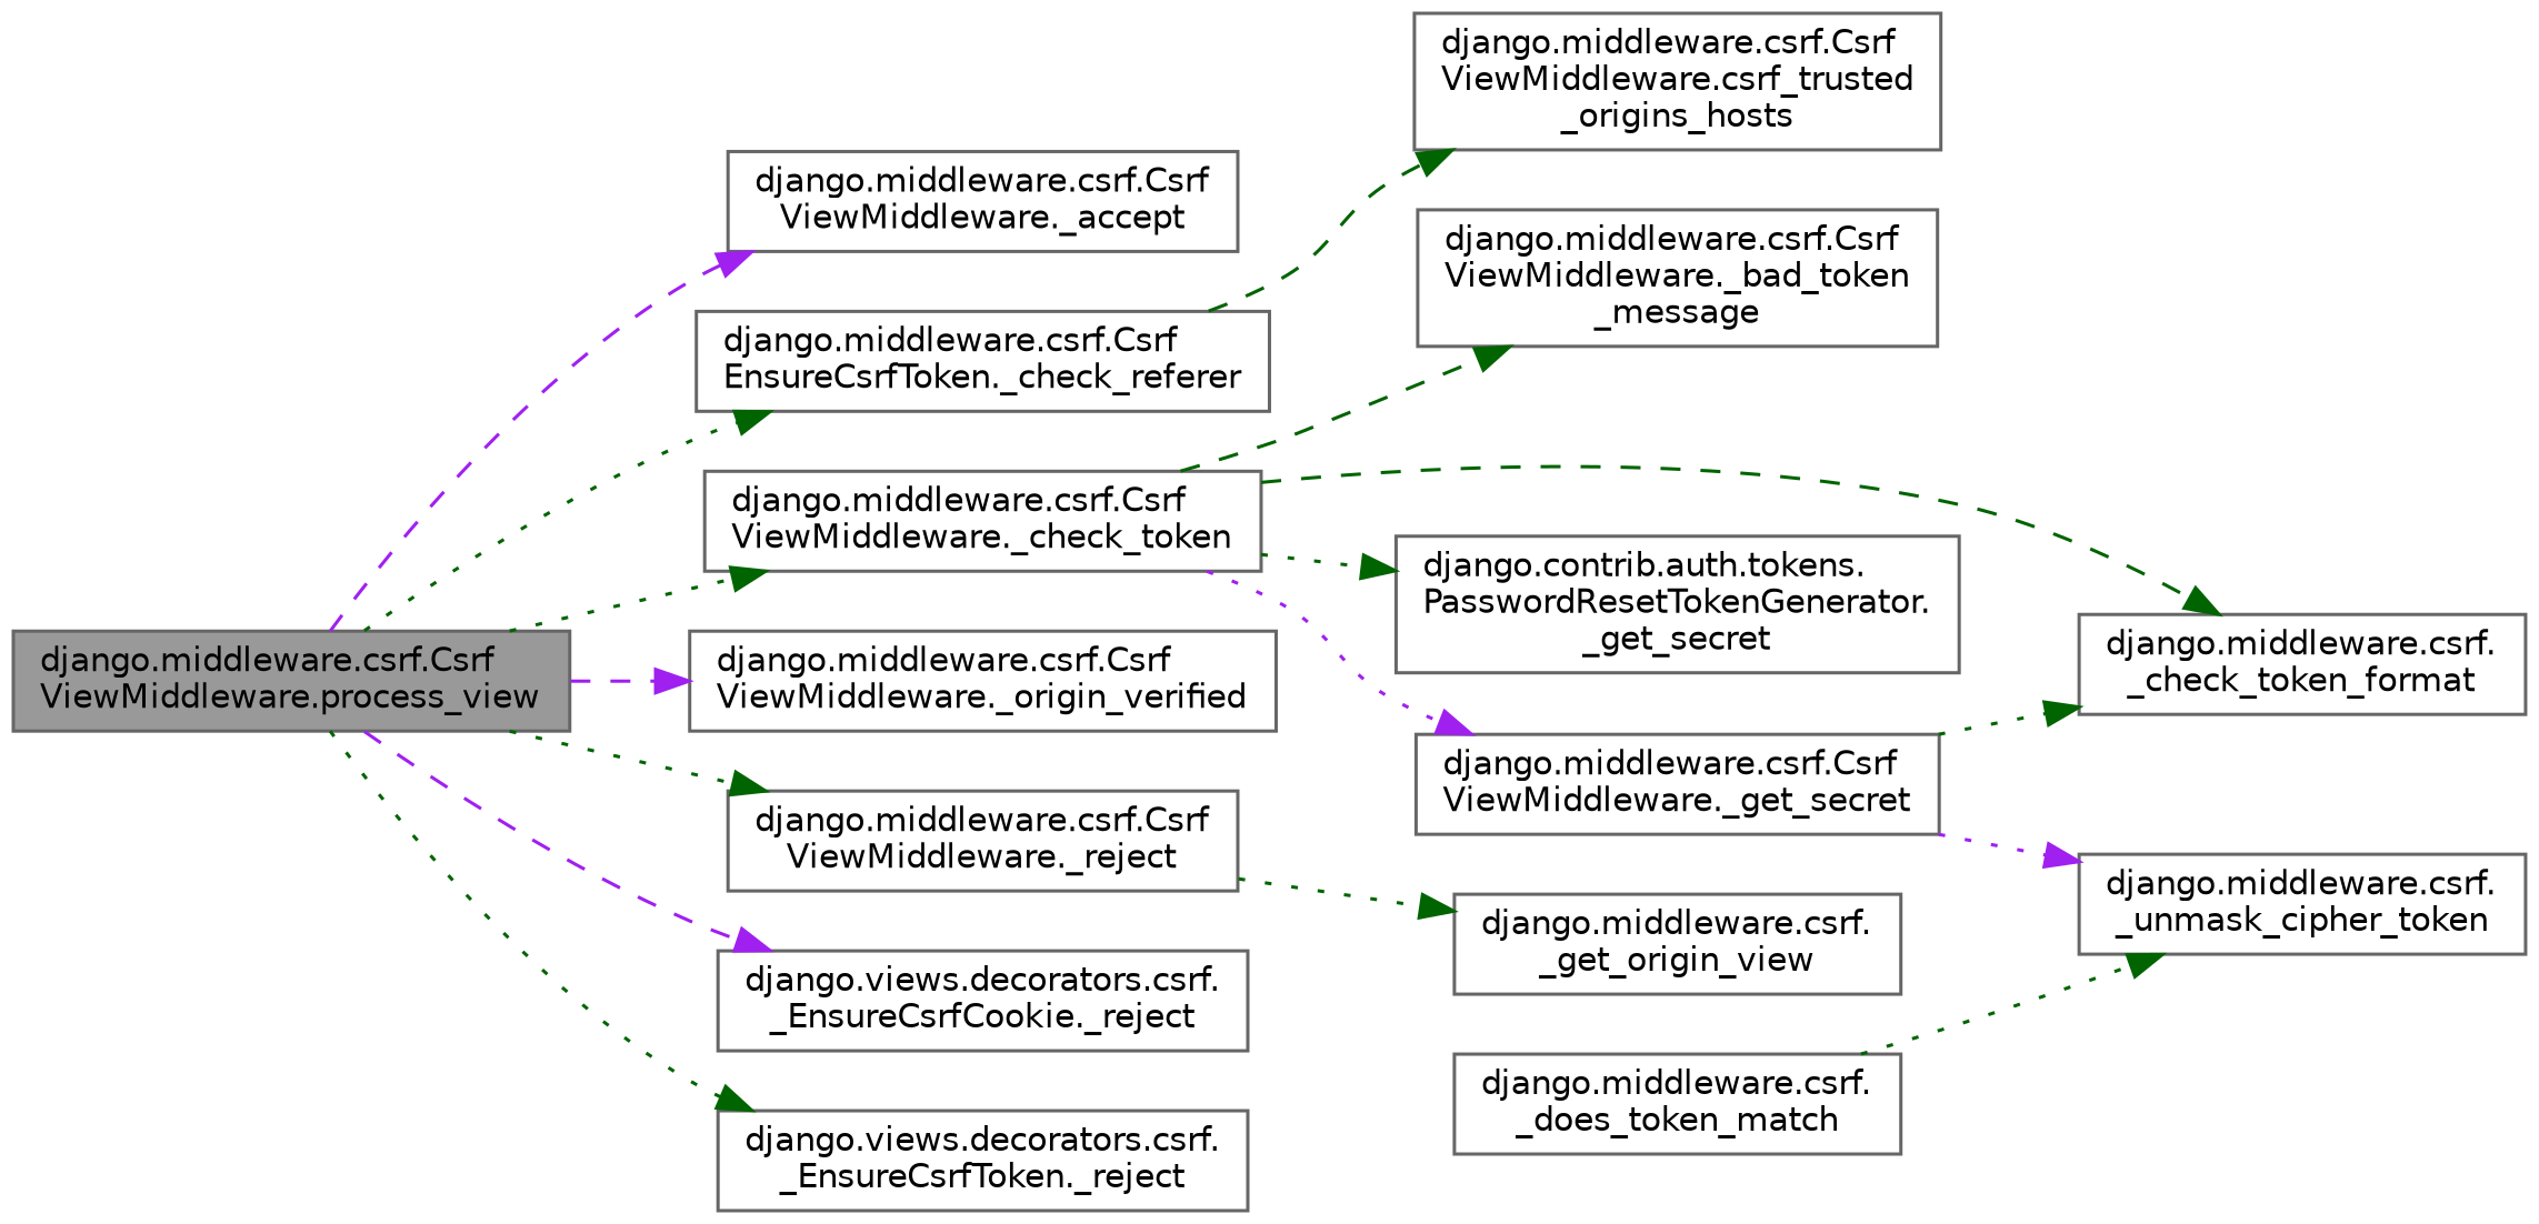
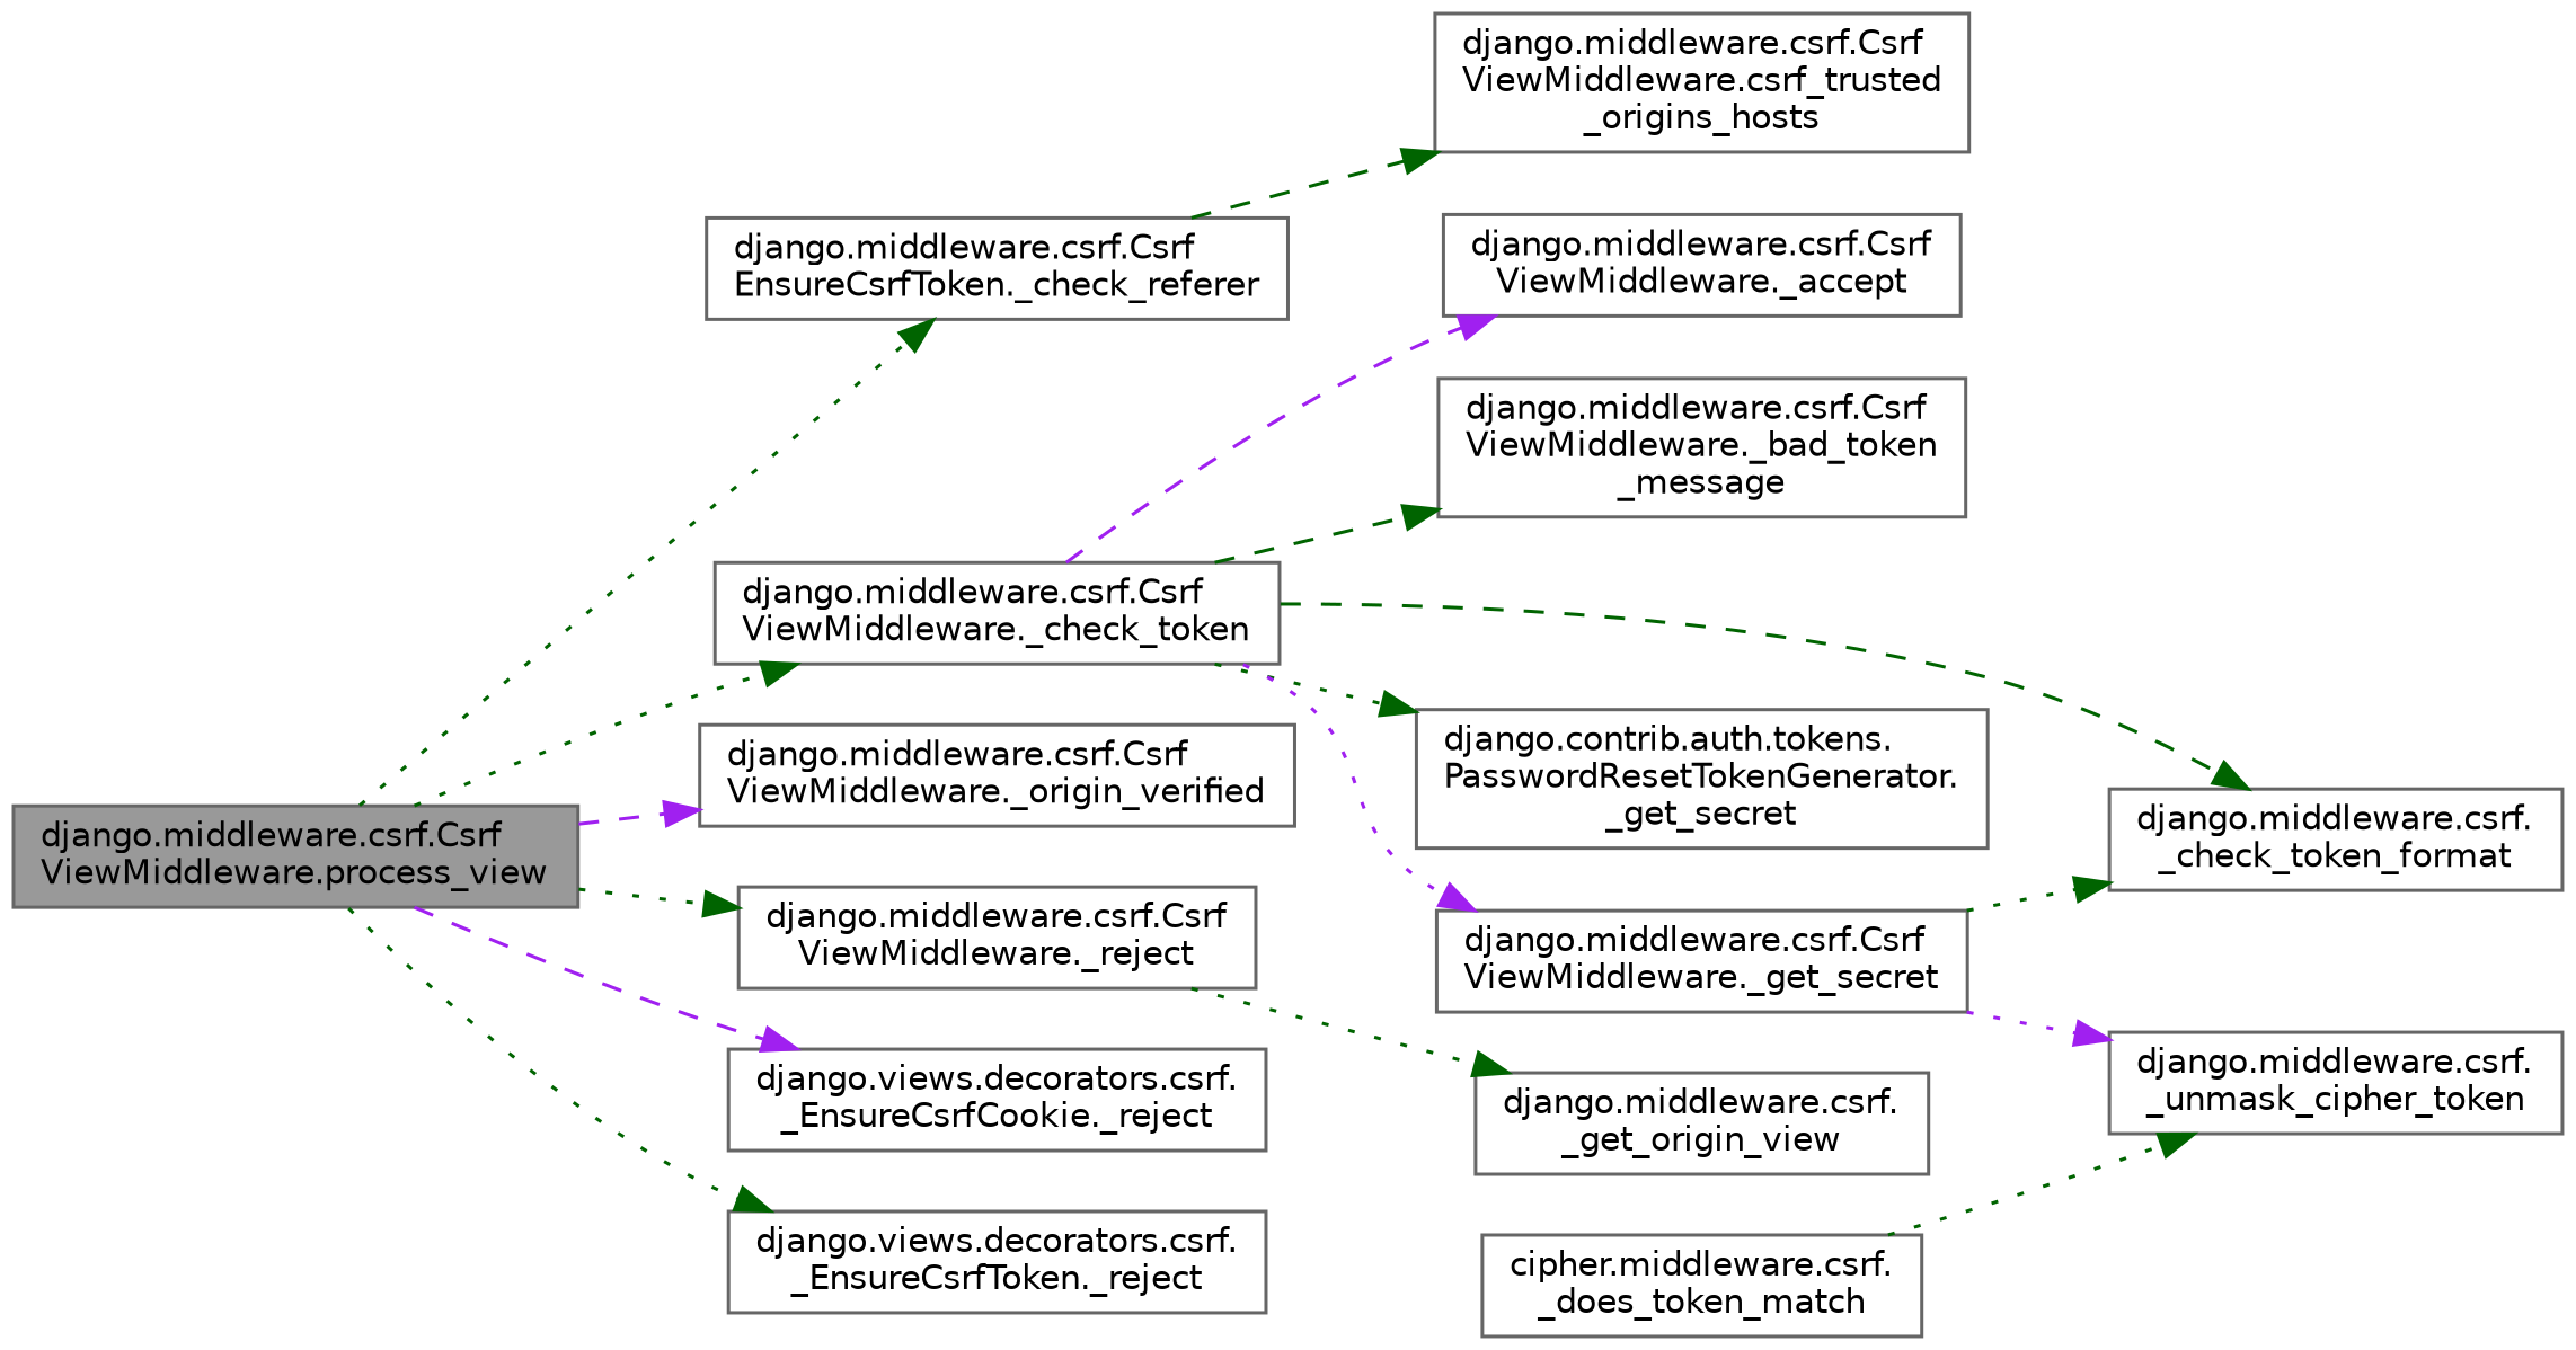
  digraph {
    rankdir=LR
    node [color=grey40 fillcolor=white fontname=Helvetica fontsize=10 shape=box style=filled]
    edge [color=darkgreen fontname=Helvetica fontsize=10 labelfontname=Helvetica labelfontsize=10 style=dotted]
    n1 [color=gray40 fillcolor=grey60 fontcolor=black height=0.2 label="django.middleware.csrf.Csrf\lViewMiddleware.process_view" width=0.4]
    n2 [height=0.2 label="django.middleware.csrf.Csrf\lViewMiddleware._accept" width=0.4]
    n3 [height=0.2 label="django.middleware.csrf.Csrf\lEnsureCsrfToken._check_referer" width=0.4]
    n4 [height=0.2 label="django.middleware.csrf.Csrf\lViewMiddleware._check_token" width=0.4]
    n5 [height=0.2 label="django.middleware.csrf.Csrf\lViewMiddleware._origin_verified" width=0.4]
    n6 [height=0.2 label="django.middleware.csrf.Csrf\lViewMiddleware._reject" width=0.4]
    n7 [height=0.2 label="django.views.decorators.csrf.\l_EnsureCsrfCookie._reject" width=0.4]
    n8 [height=0.2 label="django.views.decorators.csrf.\l_EnsureCsrfToken._reject" width=0.4]
    n9 [height=0.2 label="django.middleware.csrf.Csrf\lViewMiddleware.csrf_trusted\l_origins_hosts" width=0.4]
    n10 [height=0.2 label="django.middleware.csrf.Csrf\lViewMiddleware._bad_token\l_message" width=0.4]
    n11 [height=0.2 label="django.middleware.csrf.\l_check_token_format" width=0.4]
    n12 [height=0.2 label="django.contrib.auth.tokens.\lPasswordResetTokenGenerator.\l_get_secret" width=0.4]
    n13 [height=0.2 label="django.middleware.csrf.Csrf\lViewMiddleware._get_secret" width=0.4]
    n14 [height=0.2 label="django.middleware.csrf.\l_get_origin_view" width=0.4]
-   n15 [height=0.2 label="django.middleware.csrf.\l_does_token_match" width=0.4]
+   n15 [height=0.2 label="cipher.middleware.csrf.\l_does_token_match" width=0.4]
    n16 [height=0.2 label="django.middleware.csrf.\l_unmask_cipher_token" width=0.4]
-   n1 -> n2 [color=purple style=dashed]
+   n4 -> n2 [color=purple style=dashed]
    n1 -> n3
    n1 -> n4
    n1 -> n5 [color=purple style=dashed]
    n1 -> n6
    n1 -> n7 [color=purple style=dashed]
    n1 -> n8
    n3 -> n9 [style=dashed]
    n4 -> n10 [style=dashed]
    n4 -> n11 [style=dashed]
    n4 -> n12
    n4 -> n13 [color=purple]
    n6 -> n14
    n13 -> n11
    n13 -> n16 [color=purple]
    n15 -> n16
  }
